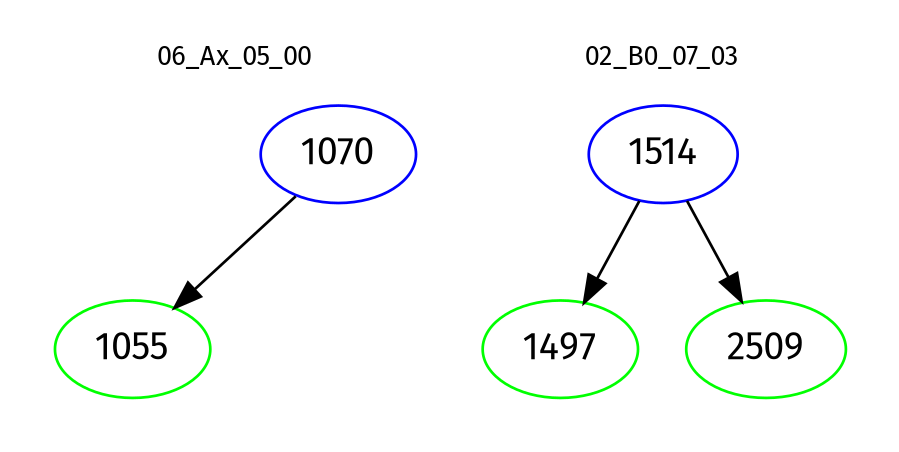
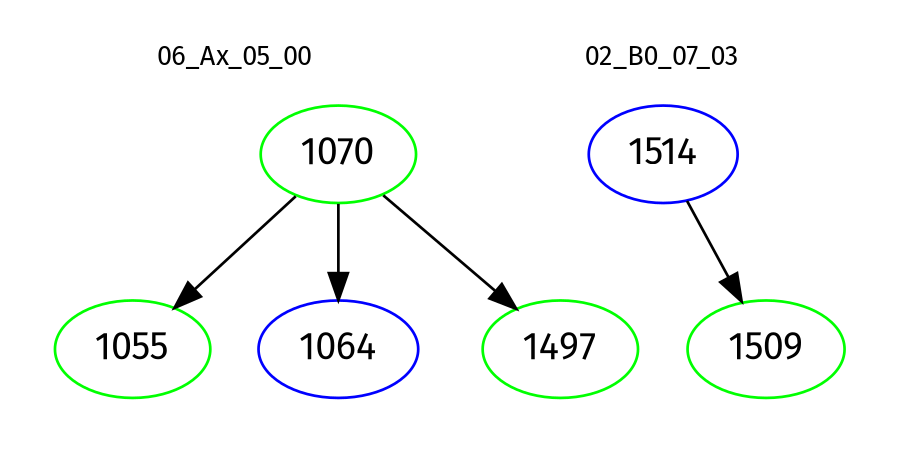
  digraph {
    fontname="Fira Sans"
    node [color=blue fontname="Fira Sans"]
    edge [color=black fontname="Fira Sans"]
-   n1 [label=1070]
+   n1 [color=green label=1070]
    n2 [color=green label=1055]
+   n3 [label=1064]
    n4 [label=1514]
    n5 [color=green label=1497]
-   n6 [color=green label=2509]
+   n6 [color=green label=1509]
    subgraph cluster_1 {
      color=white
      fontsize=10
      label="06_Ax_05_00"
      n1
      n2
+     n3
    }
    subgraph cluster_2 {
      color=white
      fontsize=10
      label="02_B0_07_03"
      n4
      n5
      n6
    }
    n1 -> n2
-   n4 -> n5
+   n1 -> n3
+   n1 -> n5
    n4 -> n6
  }
